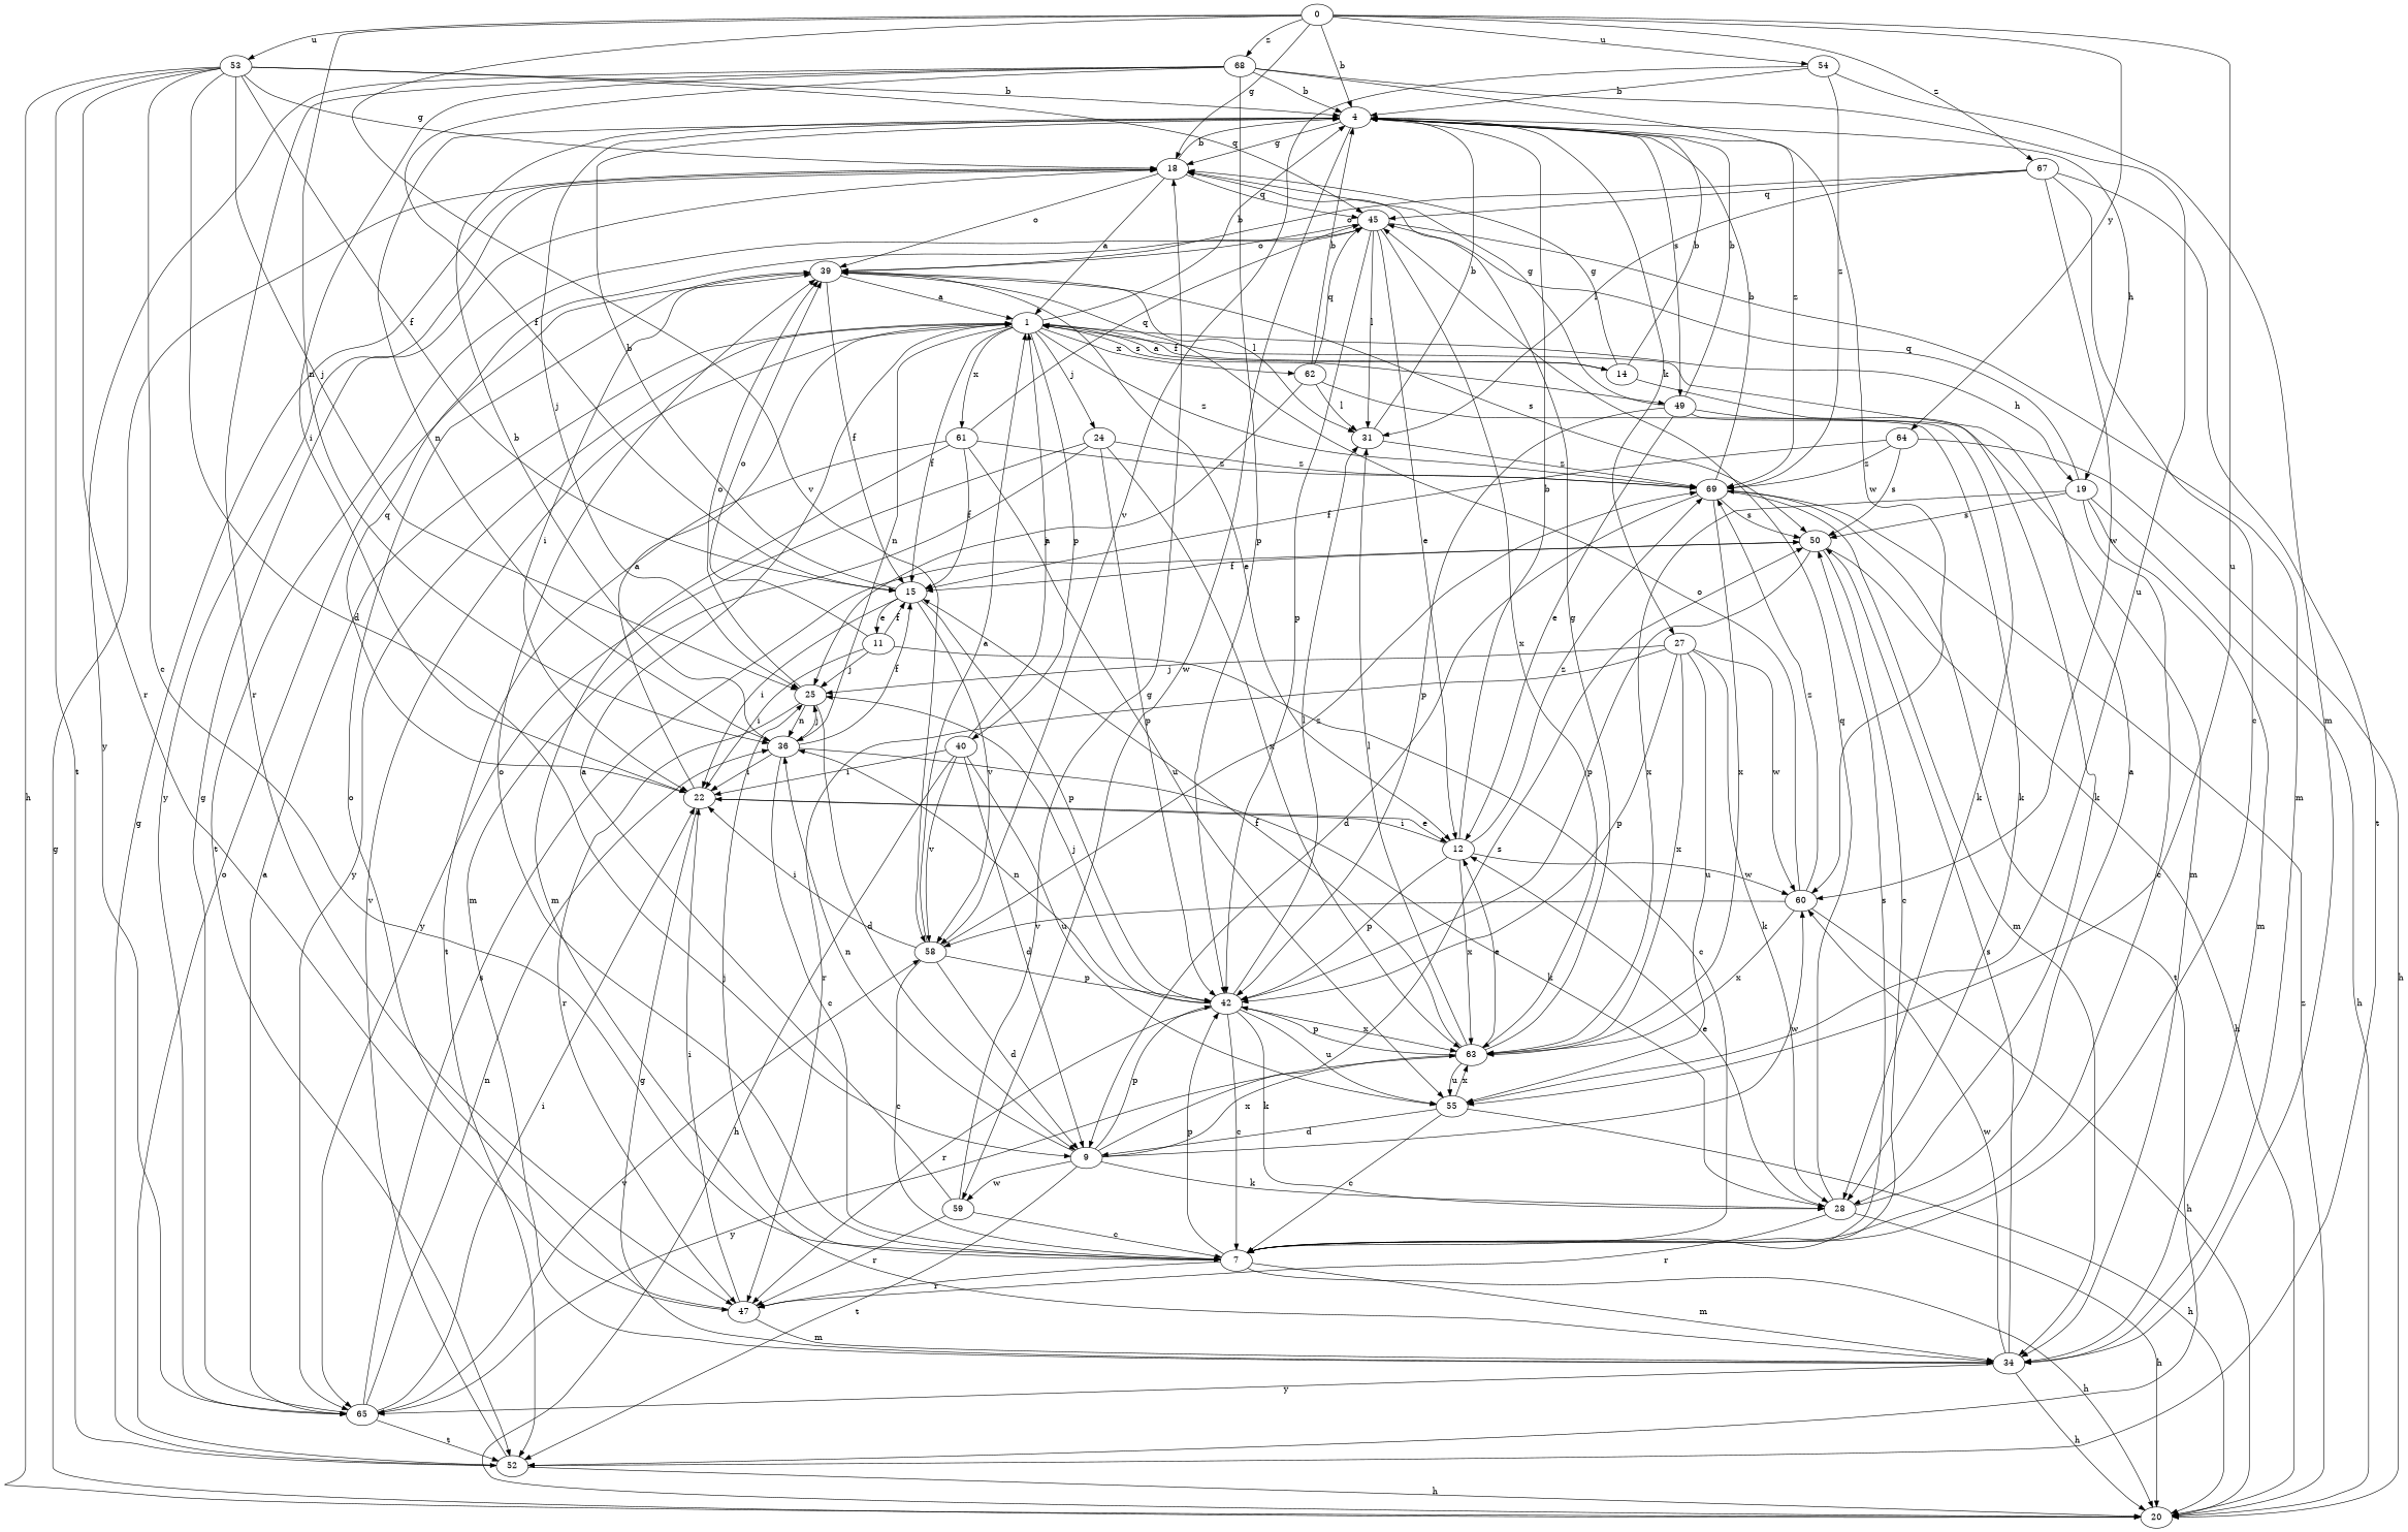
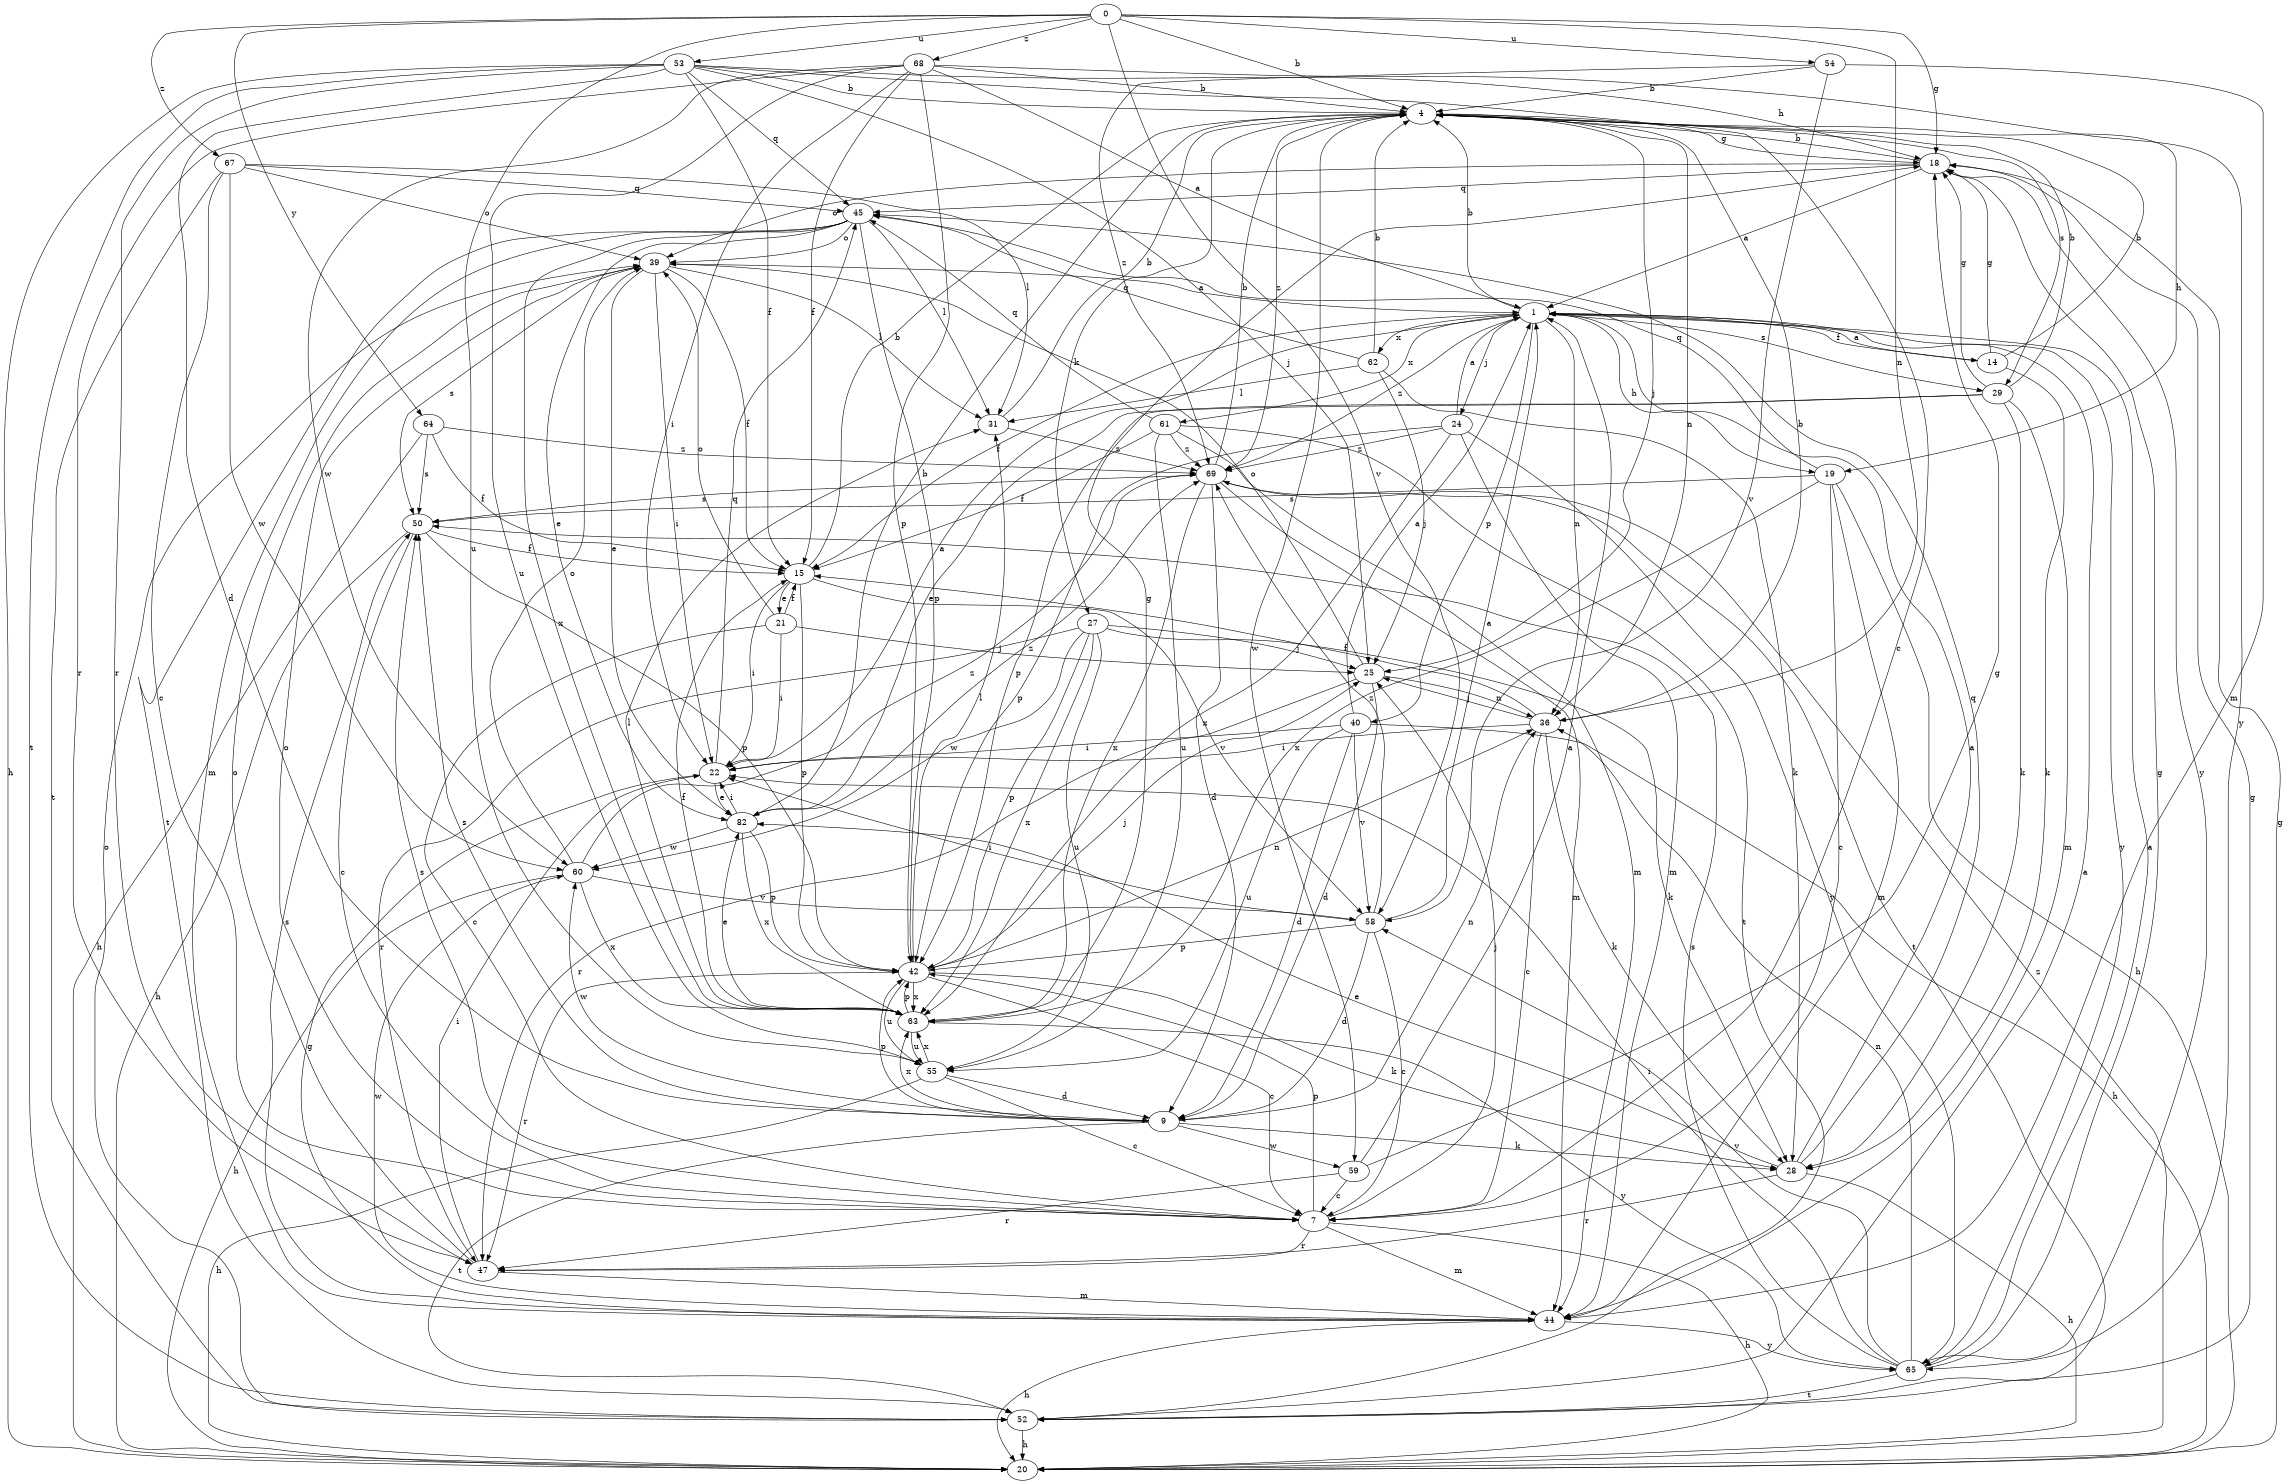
  strict digraph {
    0
    4
    18
    36
    53
    54
    55
    58
    64
    67
    68
    19
-   49
+   49 [label=29]
    69
    25
    27
    59
    1
    65
    39
    45
    15
    7
    28
    22
    20
    47
    9
    52
-   34
+   34 [label=44]
    63
    42
    50
    60
    31
    14
    24
    40
    61
    62
-   11
-   12
+   11 [label=21]
+   12 [label=82]
    0 -> 4 [label=b]
    0 -> 18 [label=g]
    0 -> 36 [label=n]
    0 -> 53 [label=u]
    0 -> 54 [label=u]
    0 -> 55 [label=u]
    0 -> 58 [label=v]
    0 -> 64 [label=y]
    0 -> 67 [label=z]
    0 -> 68 [label=z]
    4 -> 18 [label=g]
    4 -> 36 [label=n]
    4 -> 19 [label=h]
    4 -> 49 [label=s]
    4 -> 69 [label=z]
    4 -> 25 [label=j]
    4 -> 27 [label=k]
    4 -> 59 [label=w]
    18 -> 4 [label=b]
    18 -> 1 [label=a]
    18 -> 65 [label=y]
    18 -> 39 [label=o]
    18 -> 45 [label=q]
    36 -> 4 [label=b]
    36 -> 25 [label=j]
    36 -> 15 [label=f]
    36 -> 7 [label=c]
    36 -> 28 [label=k]
    36 -> 22 [label=i]
    53 -> 4 [label=b]
-   53 -> 18 [label=g]
+   53 -> 18 [label=h]
    53 -> 25 [label=j]
    53 -> 45 [label=q]
    53 -> 15 [label=f]
    53 -> 7 [label=c]
    53 -> 20 [label=h]
    53 -> 47 [label=r]
    53 -> 9 [label=d]
    53 -> 52 [label=t]
    54 -> 4 [label=b]
    54 -> 58 [label=v]
    54 -> 69 [label=z]
    54 -> 34 [label=m]
    55 -> 7 [label=c]
    55 -> 20 [label=h]
    55 -> 9 [label=d]
    55 -> 63 [label=x]
    58 -> 69 [label=z]
    58 -> 1 [label=a]
    58 -> 7 [label=c]
    58 -> 22 [label=i]
    58 -> 9 [label=d]
    58 -> 42 [label=p]
    64 -> 69 [label=z]
    64 -> 15 [label=f]
    64 -> 20 [label=h]
    64 -> 50 [label=s]
    67 -> 39 [label=o]
    67 -> 45 [label=q]
    67 -> 7 [label=c]
    67 -> 52 [label=t]
    67 -> 60 [label=w]
    67 -> 31 [label=l]
    68 -> 4 [label=b]
    68 -> 55 [label=u]
+   68 -> 1 [label=a]
    68 -> 65 [label=y]
    68 -> 15 [label=f]
    68 -> 22 [label=i]
    68 -> 47 [label=r]
    68 -> 42 [label=p]
    68 -> 60 [label=w]
    19 -> 45 [label=q]
    19 -> 7 [label=c]
    19 -> 20 [label=h]
    19 -> 34 [label=m]
    19 -> 63 [label=x]
    19 -> 50 [label=s]
    49 -> 4 [label=b]
    49 -> 18 [label=g]
    49 -> 28 [label=k]
    49 -> 34 [label=m]
    49 -> 42 [label=p]
    49 -> 12 [label=e]
    69 -> 4 [label=b]
    69 -> 9 [label=d]
    69 -> 52 [label=t]
    69 -> 34 [label=m]
    69 -> 63 [label=x]
    69 -> 50 [label=s]
    25 -> 36 [label=n]
    25 -> 39 [label=o]
    25 -> 47 [label=r]
    25 -> 9 [label=d]
    27 -> 55 [label=u]
    27 -> 25 [label=j]
    27 -> 28 [label=k]
    27 -> 47 [label=r]
    27 -> 63 [label=x]
    27 -> 42 [label=p]
    27 -> 60 [label=w]
    59 -> 18 [label=g]
    59 -> 1 [label=a]
    59 -> 7 [label=c]
    59 -> 47 [label=r]
    1 -> 4 [label=b]
    1 -> 36 [label=n]
    1 -> 19 [label=h]
    1 -> 49 [label=s]
    1 -> 69 [label=z]
    1 -> 65 [label=y]
    1 -> 15 [label=f]
    1 -> 14 [label=f]
    1 -> 24 [label=j]
    1 -> 40 [label=p]
    1 -> 61 [label=x]
    1 -> 62 [label=x]
    65 -> 18 [label=g]
    65 -> 36 [label=n]
    65 -> 58 [label=v]
    65 -> 1 [label=a]
    65 -> 22 [label=i]
    65 -> 52 [label=t]
    65 -> 50 [label=s]
    39 -> 1 [label=a]
    39 -> 15 [label=f]
    39 -> 22 [label=i]
    39 -> 50 [label=s]
    39 -> 31 [label=l]
    39 -> 12 [label=e]
    45 -> 39 [label=o]
    45 -> 52 [label=t]
    45 -> 34 [label=m]
    45 -> 63 [label=x]
    45 -> 42 [label=p]
    45 -> 31 [label=l]
    45 -> 12 [label=e]
    15 -> 4 [label=b]
    15 -> 58 [label=v]
    15 -> 22 [label=i]
    15 -> 42 [label=p]
    15 -> 11 [label=e]
    7 -> 25 [label=j]
    7 -> 39 [label=o]
    7 -> 20 [label=h]
    7 -> 47 [label=r]
    7 -> 34 [label=m]
    7 -> 42 [label=p]
    7 -> 50 [label=s]
    28 -> 1 [label=a]
    28 -> 45 [label=q]
    28 -> 20 [label=h]
    28 -> 47 [label=r]
    28 -> 12 [label=e]
    22 -> 1 [label=a]
    22 -> 45 [label=q]
    22 -> 34 [label=g]
    22 -> 12 [label=e]
    20 -> 18 [label=g]
    20 -> 69 [label=z]
    47 -> 39 [label=o]
    47 -> 22 [label=i]
    47 -> 34 [label=m]
    9 -> 36 [label=n]
    9 -> 59 [label=w]
    9 -> 28 [label=k]
    9 -> 52 [label=t]
    9 -> 63 [label=x]
    9 -> 42 [label=p]
    9 -> 50 [label=s]
    9 -> 60 [label=w]
    52 -> 18 [label=g]
-   52 -> 1 [label=v]
+   52 -> 1 [label=a]
    52 -> 39 [label=o]
    52 -> 20 [label=h]
    34 -> 65 [label=y]
    34 -> 20 [label=h]
    34 -> 50 [label=s]
    34 -> 60 [label=w]
    63 -> 18 [label=g]
    63 -> 55 [label=u]
    63 -> 65 [label=y]
    63 -> 15 [label=f]
    63 -> 42 [label=p]
    63 -> 31 [label=l]
    63 -> 12 [label=e]
    42 -> 36 [label=n]
    42 -> 55 [label=u]
    42 -> 25 [label=j]
    42 -> 7 [label=c]
    42 -> 28 [label=k]
    42 -> 47 [label=r]
    42 -> 63 [label=x]
    42 -> 31 [label=l]
    50 -> 15 [label=f]
    50 -> 7 [label=c]
    50 -> 20 [label=h]
    50 -> 42 [label=p]
    60 -> 58 [label=v]
    60 -> 69 [label=z]
    60 -> 39 [label=o]
    60 -> 20 [label=h]
    60 -> 63 [label=x]
    31 -> 4 [label=b]
    31 -> 69 [label=z]
    14 -> 4 [label=b]
    14 -> 18 [label=g]
    14 -> 1 [label=a]
    14 -> 28 [label=k]
    24 -> 69 [label=z]
+   24 -> 1 [label=a]
    24 -> 65 [label=y]
    24 -> 34 [label=m]
    24 -> 63 [label=x]
    24 -> 42 [label=p]
    40 -> 55 [label=u]
    40 -> 58 [label=v]
    40 -> 1 [label=a]
    40 -> 22 [label=i]
    40 -> 20 [label=h]
    40 -> 9 [label=d]
    61 -> 55 [label=u]
    61 -> 69 [label=z]
    61 -> 45 [label=q]
    61 -> 15 [label=f]
    61 -> 52 [label=t]
    61 -> 34 [label=m]
    62 -> 4 [label=b]
    62 -> 25 [label=j]
    62 -> 45 [label=q]
    62 -> 28 [label=k]
    62 -> 31 [label=l]
    11 -> 25 [label=j]
    11 -> 39 [label=o]
    11 -> 15 [label=f]
    11 -> 7 [label=c]
    11 -> 22 [label=i]
    12 -> 4 [label=b]
    12 -> 69 [label=z]
    12 -> 22 [label=i]
    12 -> 63 [label=x]
    12 -> 42 [label=p]
    12 -> 60 [label=w]
  }
